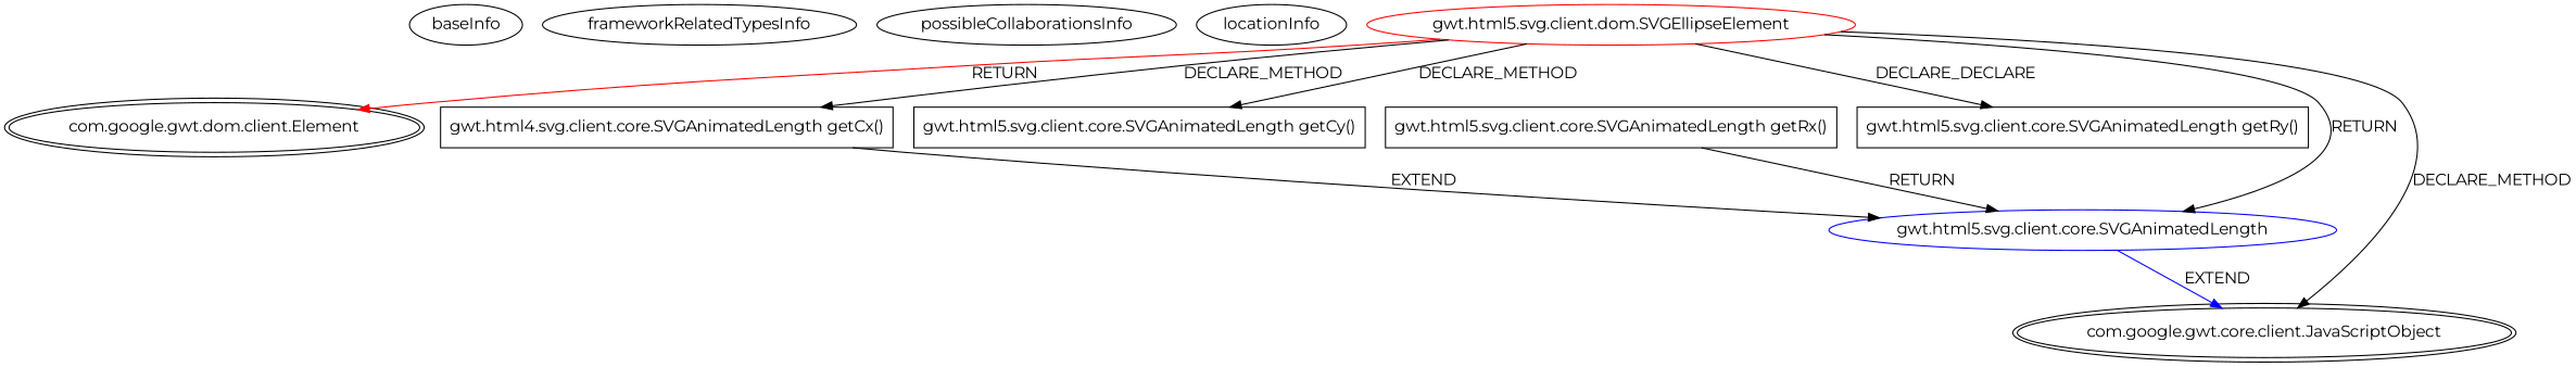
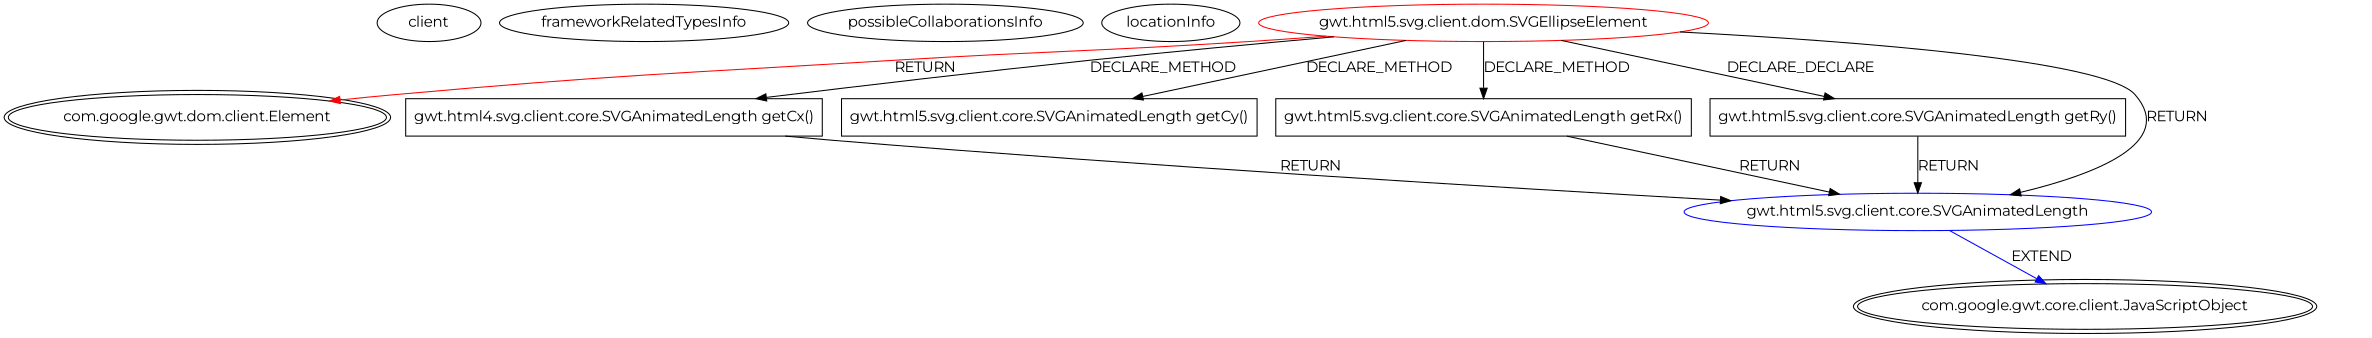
  digraph {
    fontname=Montserrat
    node [fontname=Montserrat isFrameworkType=false]
    edge [fontname=Montserrat]
-   baseInfo [category=extension_graph graphId=3835 isAnonymous=false possibleRelation=true isFrameworkType=""]
+   baseInfo [category=extension_graph graphId=3835 isAnonymous=false possibleRelation=true label=client isFrameworkType=""]
    frameworkRelatedTypesInfo [0="com.google.gwt.dom.client.Element" isFrameworkType=""]
    possibleCollaborationsInfo [0="3835~CLIENT_METHOD_DECLARATION-RETURN_TYPE-CLIENT_METHOD_DECLARATION-RETURN_TYPE-CLIENT_METHOD_DECLARATION-RETURN_TYPE-CLIENT_METHOD_DECLARATION-RETURN_TYPE-~com.google.gwt.dom.client.Element ~com.google.gwt.core.client.JavaScriptObject ~false~false" isFrameworkType=""]
    locationInfo [contextSignature=SVGEllipseElement filePath="/mguiral-GwtSvgLib/GwtSvgLib-master/src/gwt/html5/svg/client/dom/SVGEllipseElement.java" graphId=3835 projectName="mguiral-GwtSvgLib" isFrameworkType=""]
    n5 [color=red label="gwt.html5.svg.client.dom.SVGEllipseElement" vertexType=ROOT_CLIENT_CLASS_DECLARATION]
    n6 [isFrameworkType=true label="com.google.gwt.dom.client.Element" peripheries=2 vertexType=FRAMEWORK_CLASS_TYPE]
    n7 [label="gwt.html4.svg.client.core.SVGAnimatedLength getCx()" shape=box vertexType=CLIENT_METHOD_DECLARATION]
    n8 [label="gwt.html5.svg.client.core.SVGAnimatedLength getCy()" shape=box vertexType=CLIENT_METHOD_DECLARATION]
    n9 [label="gwt.html5.svg.client.core.SVGAnimatedLength getRx()" shape=box vertexType=CLIENT_METHOD_DECLARATION]
    n10 [label="gwt.html5.svg.client.core.SVGAnimatedLength getRy()" shape=box vertexType=CLIENT_METHOD_DECLARATION]
    n11 [color=blue label="gwt.html5.svg.client.core.SVGAnimatedLength" vertexType=REFERENCE_CLIENT_CLASS_DECLARATION]
    n12 [isFrameworkType=true label="com.google.gwt.core.client.JavaScriptObject" peripheries=2 vertexType=FRAMEWORK_CLASS_TYPE]
    n5 -> n6 [color=red label=RETURN]
    n5 -> n7 [label=DECLARE_METHOD]
    n5 -> n8 [label=DECLARE_METHOD]
-   n5 -> n12 [label=DECLARE_METHOD]
+   n5 -> n9 [label=DECLARE_METHOD]
    n5 -> n10 [label=DECLARE_DECLARE]
    n5 -> n11 [label=RETURN]
-   n7 -> n11 [label=EXTEND]
+   n7 -> n11 [label=RETURN]
    n9 -> n11 [label=RETURN]
+   n10 -> n11 [label=RETURN]
    n11 -> n12 [color=blue label=EXTEND]
  }
